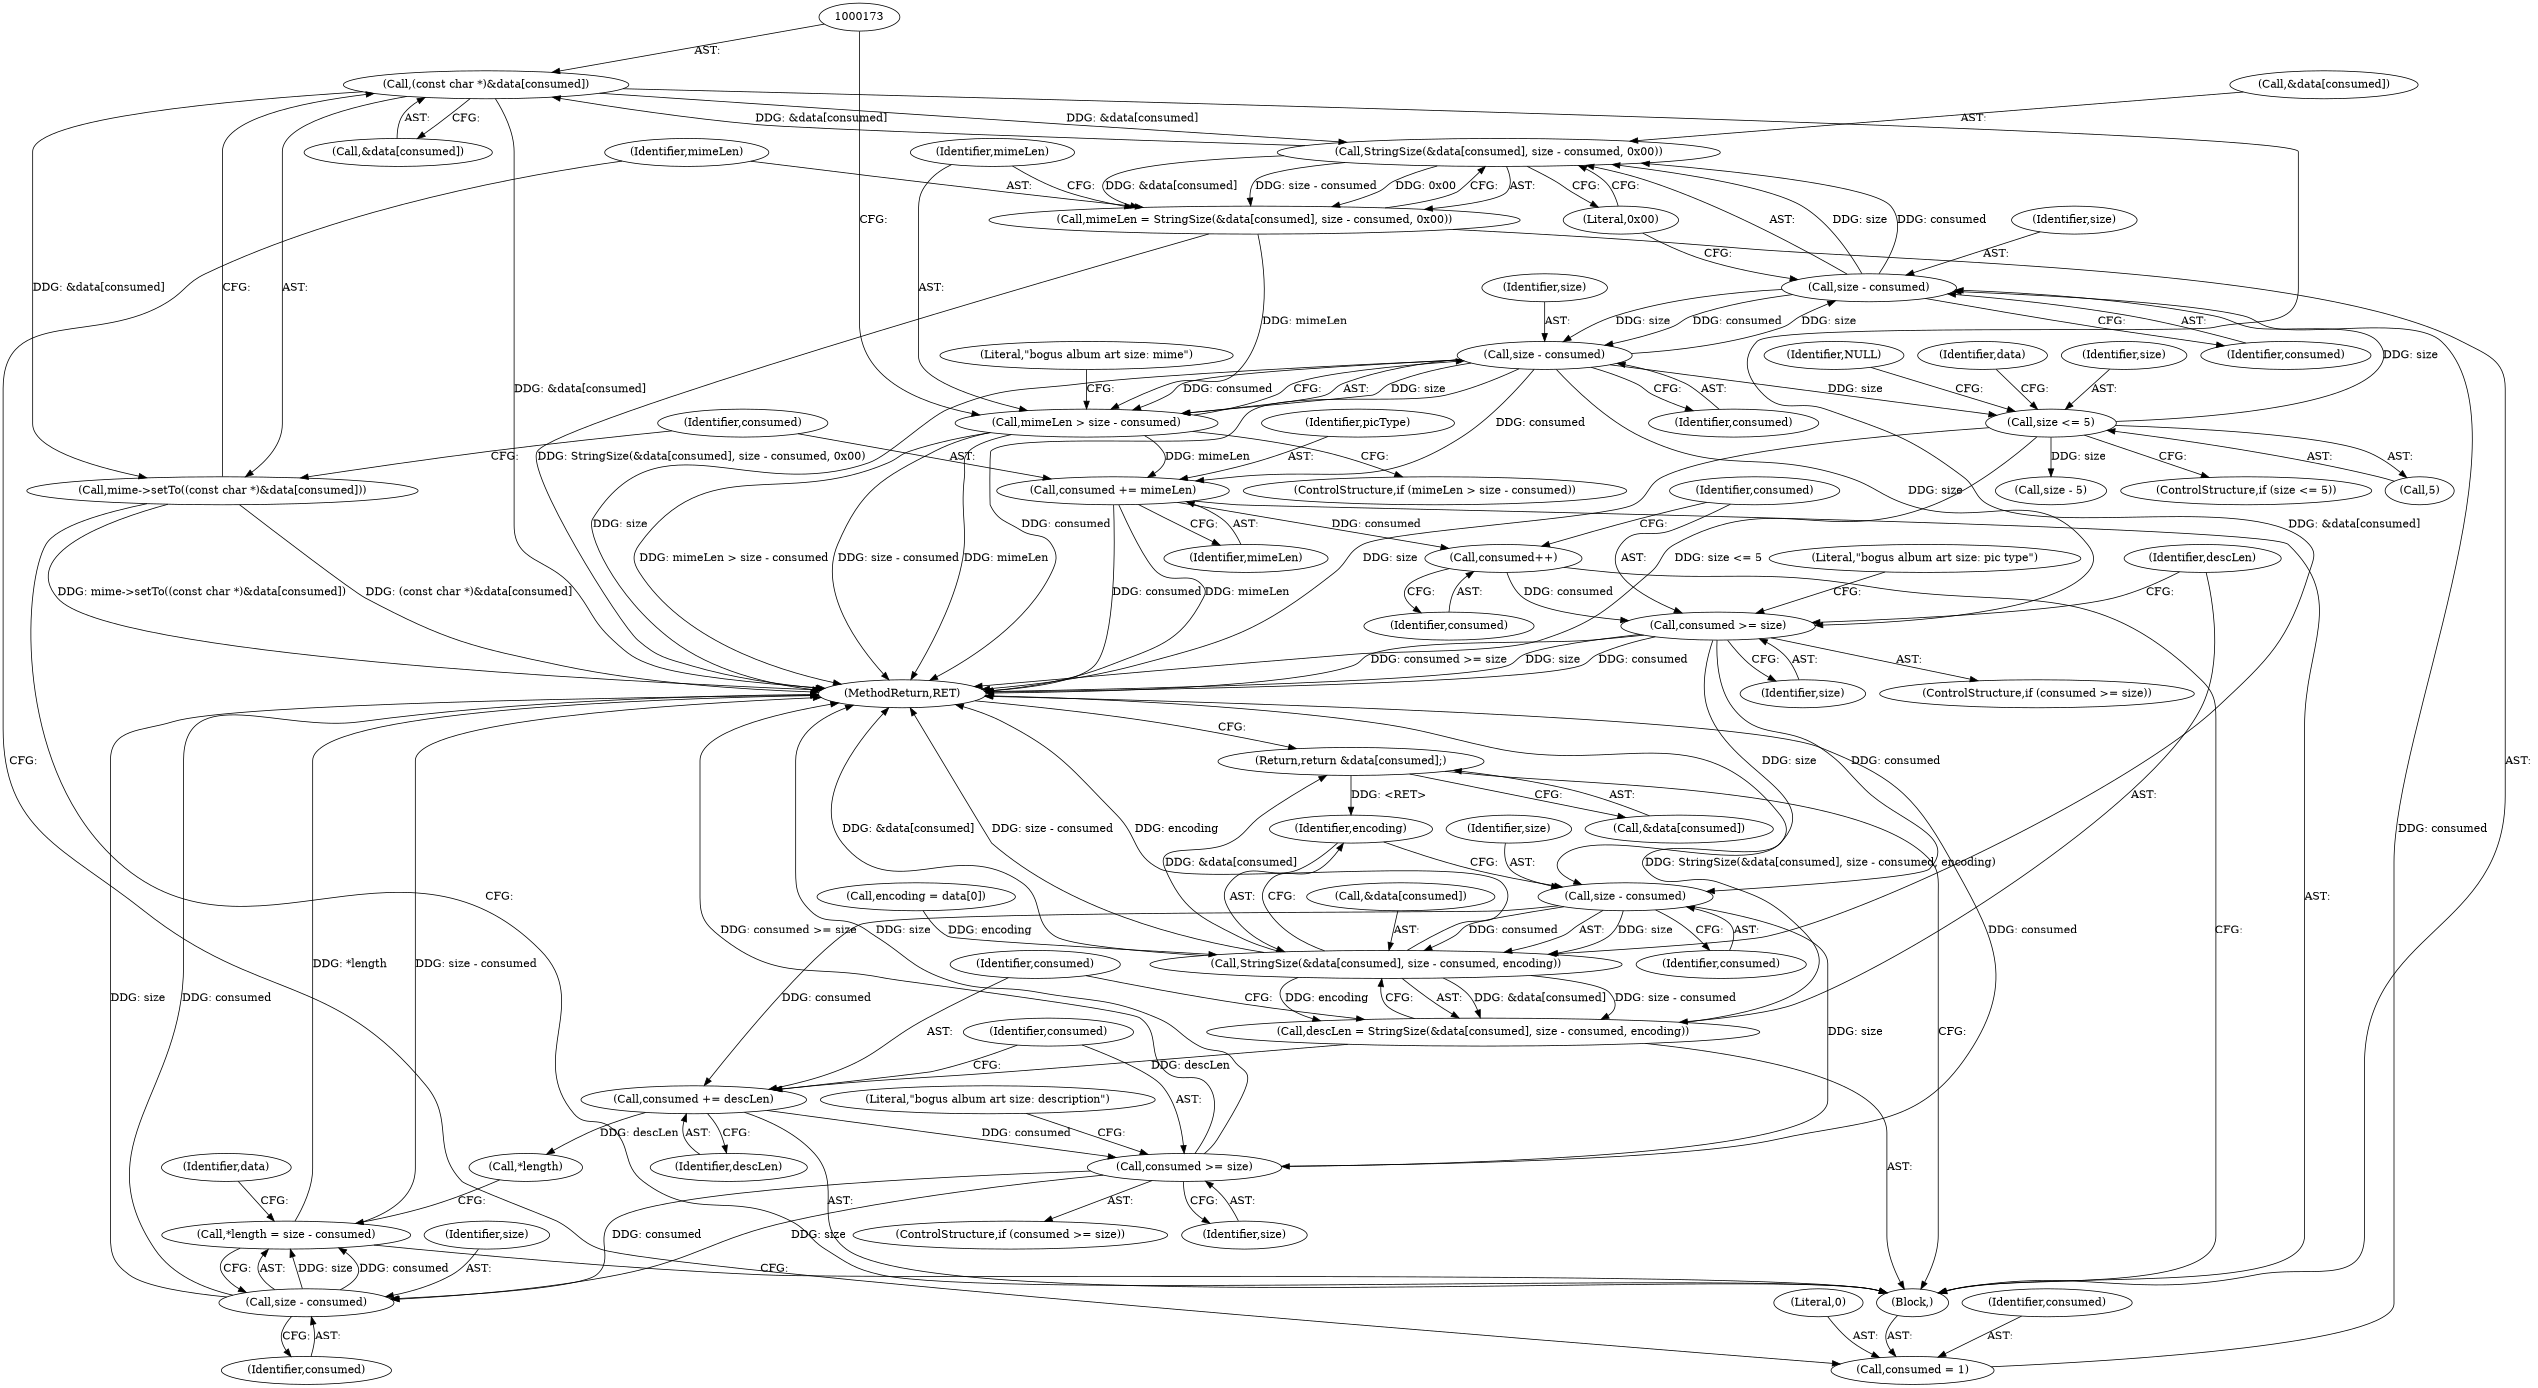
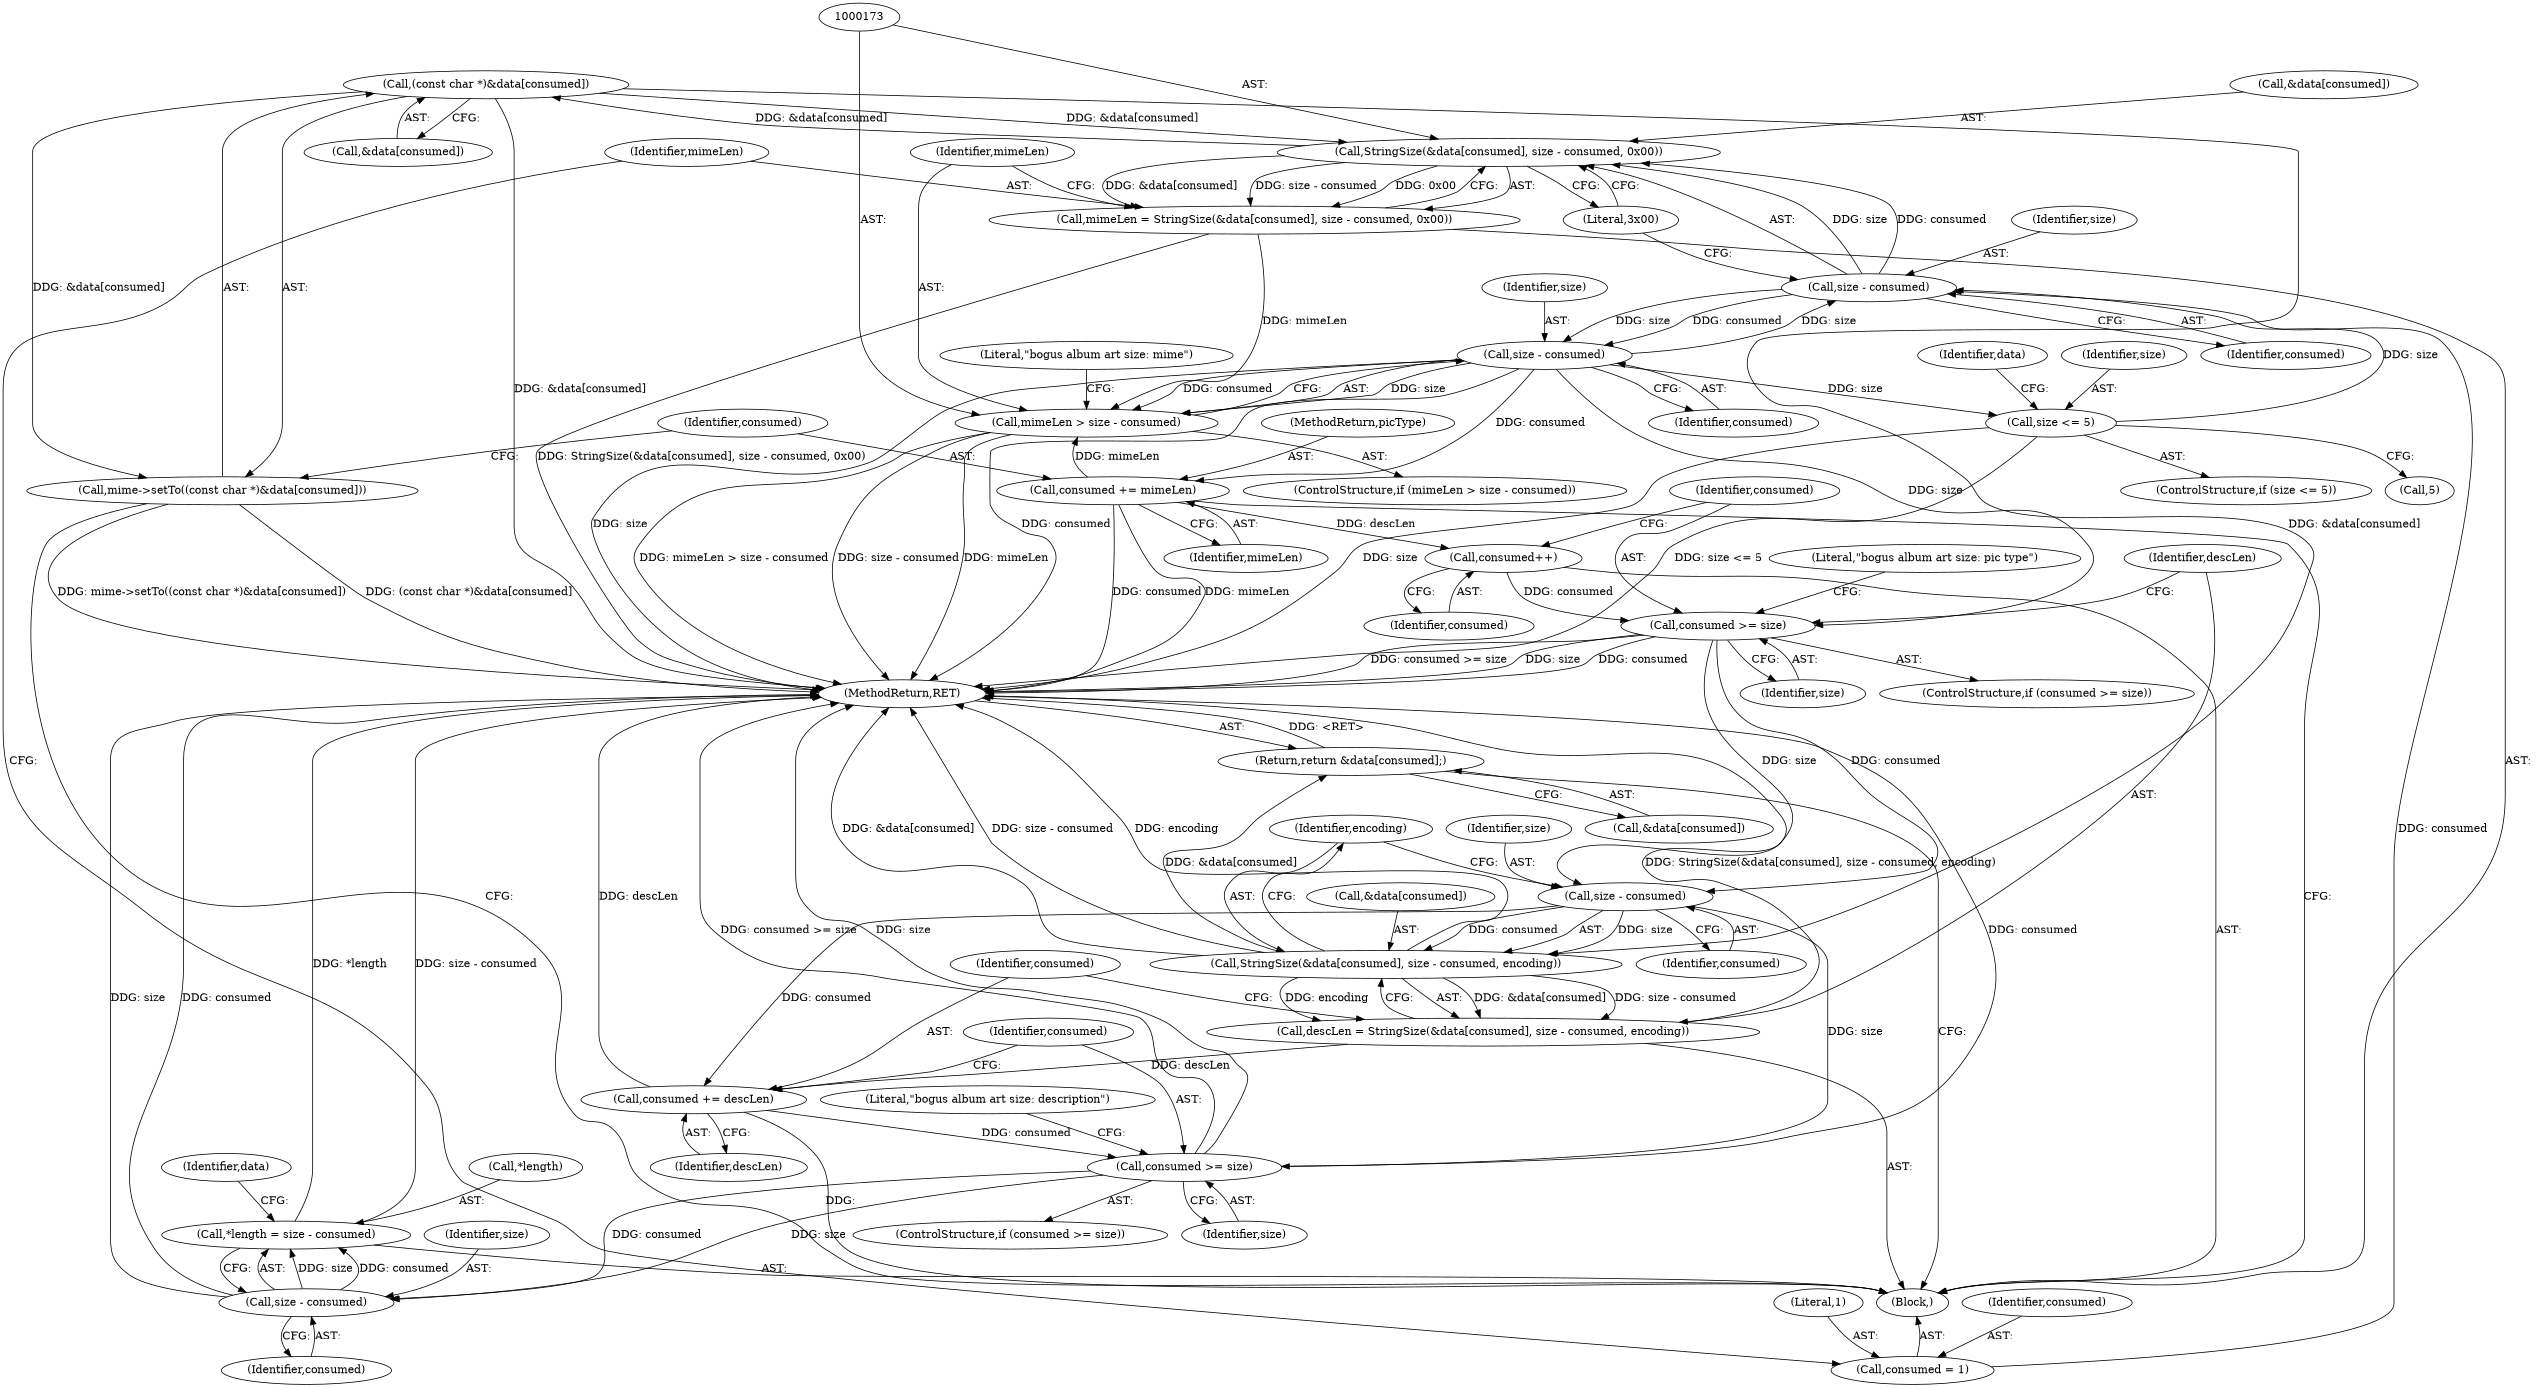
  digraph {
    n1 [label="(Call,(const char *)&data[consumed])"]
    n2 [label="(Call,StringSize(&data[consumed], size - consumed, 0x00))"]
    n3 [label="(Call,StringSize(&data[consumed], size - consumed, encoding))"]
    n4 [label="(Call,mime->setTo((const char *)&data[consumed]))"]
    n5 [label="(Call,&data[consumed])"]
    n6 [label="(MethodReturn,RET)"]
    n7 [label="(Call,mimeLen = StringSize(&data[consumed], size - consumed, 0x00))"]
-   n8 [label="(Literal,0x00)"]
+   n8 [label="(Literal,3x00)"]
    n9 [label="(Call,descLen = StringSize(&data[consumed], size - consumed, encoding))"]
    n10 [label="(Return,return &data[consumed];)"]
    n11 [label="(Identifier,encoding)"]
    n12 [label="(Block,)"]
    n13 [label="(Call,mimeLen > size - consumed)"]
    n14 [label="(Call,size - consumed)"]
    n15 [label="(Call,size - consumed)"]
    n16 [label="(Identifier,consumed)"]
    n17 [label="(Call,size <= 5)"]
    n18 [label="(Call,consumed += mimeLen)"]
    n19 [label="(Call,consumed >= size)"]
    n20 [label="(Identifier,consumed)"]
    n21 [label="(Call,5)"]
-   n22 [label="(Call,size - 5)"]
    n23 [label="(ControlStructure,if (size <= 5))"]
    n24 [label="(ControlStructure,if (mimeLen > size - consumed))"]
    n25 [label="(Call,consumed++)"]
    n26 [label="(Identifier,mimeLen)"]
    n27 [label="(Call,size - consumed)"]
    n28 [label="(Identifier,size)"]
    n29 [label="(ControlStructure,if (consumed >= size))"]
    n30 [label="(Call,consumed = 1)"]
-   n31 [label="(Literal,0)"]
+   n31 [label="(Literal,1)"]
    n32 [label="(Identifier,consumed)"]
    n33 [label="(Call,consumed += descLen)"]
    n34 [label="(Call,consumed >= size)"]
    n35 [label="(Identifier,consumed)"]
    n36 [label="(Identifier,descLen)"]
    n37 [label="(Call,size - consumed)"]
    n38 [label="(ControlStructure,if (consumed >= size))"]
    n39 [label="(Identifier,size)"]
    n40 [label="(Call,&data[consumed])"]
    n41 [label="(Call,*length = size - consumed)"]
    n42 [label="(Identifier,consumed)"]
    n43 [label="(Literal,\"bogus album art size: description\")"]
    n44 [label="(Identifier,consumed)"]
    n45 [label="(Identifier,size)"]
    n46 [label="(Identifier,descLen)"]
    n47 [label="(Call,*length)"]
-   n48 [label="(Identifier,NULL)"]
    n49 [label="(Identifier,data)"]
    n50 [label="(Call,&data[consumed])"]
    n51 [label="(Identifier,mimeLen)"]
    n52 [label="(Literal,\"bogus album art size: mime\")"]
    n53 [label="(Identifier,data)"]
    n54 [label="(Identifier,consumed)"]
-   n55 [label="(Identifier,picType)"]
+   n55 [label="(MethodReturn,picType)"]
    n56 [label="(Identifier,consumed)"]
    n57 [label="(Identifier,consumed)"]
    n58 [label="(Identifier,size)"]
    n59 [label="(Call,&data[consumed])"]
    n60 [label="(Identifier,size)"]
    n61 [label="(Identifier,size)"]
    n62 [label="(Literal,\"bogus album art size: pic type\")"]
    n63 [label="(Identifier,size)"]
    n64 [label="(Identifier,mimeLen)"]
-   n65 [label="(Call,encoding = data[0])"]
    n66 [label="(Identifier,consumed)"]
    1000173
    n1 -> n2 [label="DDG: &data[consumed]"]
    n1 -> n3 [label="DDG: &data[consumed]"]
    n1 -> n4 [label="AST: "]
    n1 -> n4 [label="DDG: &data[consumed]"]
    n1 -> n5 [label="CFG: "]
    n1 -> n6 [label="DDG: &data[consumed]"]
    n2 -> n1 [label="DDG: &data[consumed]"]
    n2 -> n7 [label="AST: "]
    n2 -> n7 [label="DDG: &data[consumed]"]
    n2 -> n7 [label="DDG: size - consumed"]
    n2 -> n7 [label="DDG: 0x00"]
    n2 -> n8 [label="CFG: "]
    n3 -> n6 [label="DDG: encoding"]
    n3 -> n6 [label="DDG: &data[consumed]"]
    n3 -> n6 [label="DDG: size - consumed"]
    n3 -> n9 [label="AST: "]
    n3 -> n9 [label="DDG: &data[consumed]"]
    n3 -> n9 [label="DDG: size - consumed"]
    n3 -> n9 [label="DDG: encoding"]
    n3 -> n10 [label="DDG: &data[consumed]"]
    n3 -> n11 [label="CFG: "]
-   n4 -> n1 [label="CFG: "]
+   n4 -> n1 [label="AST: "]
    n4 -> n6 [label="DDG: (const char *)&data[consumed]"]
    n4 -> n6 [label="DDG: mime->setTo((const char *)&data[consumed])"]
    n4 -> n12 [label="CFG: "]
    n5 -> n1 [label="AST: "]
-   n6 -> n10 [label="CFG: "]
+   n6 -> n10 [label="AST: "]
    n7 -> n2 [label="CFG: "]
    n7 -> n6 [label="DDG: StringSize(&data[consumed], size - consumed, 0x00)"]
    n7 -> n12 [label="AST: "]
    n7 -> n13 [label="DDG: mimeLen"]
    n8 -> n2 [label="CFG: "]
    n8 -> n14 [label="CFG: "]
    n9 -> n3 [label="CFG: "]
    n9 -> n6 [label="DDG: StringSize(&data[consumed], size - consumed, encoding)"]
    n9 -> n12 [label="AST: "]
    n9 -> n33 [label="DDG: descLen"]
-   n10 -> n11 [label="DDG: <RET>"]
+   n10 -> n6 [label="DDG: <RET>"]
    n10 -> n12 [label="CFG: "]
    n10 -> n40 [label="CFG: "]
    n11 -> n3 [label="AST: "]
    n11 -> n27 [label="CFG: "]
    n13 -> n6 [label="DDG: size - consumed"]
    n13 -> n6 [label="DDG: mimeLen"]
    n13 -> n6 [label="DDG: mimeLen > size - consumed"]
    n13 -> n15 [label="CFG: "]
-   n13 -> n18 [label="DDG: mimeLen"]
-   n13 -> n24 [label="CFG: "]
+   n18 -> n13 [label="DDG: mimeLen"]
+   n13 -> n24 [label="AST: "]
    n14 -> n2 [label="AST: "]
    n14 -> n2 [label="DDG: size"]
    n14 -> n2 [label="DDG: consumed"]
    n14 -> n15 [label="DDG: size"]
    n14 -> n15 [label="DDG: consumed"]
    n14 -> n16 [label="CFG: "]
    n15 -> n6 [label="DDG: size"]
    n15 -> n6 [label="DDG: consumed"]
    n15 -> n13 [label="AST: "]
    n15 -> n13 [label="DDG: size"]
    n15 -> n13 [label="DDG: consumed"]
    n15 -> n14 [label="DDG: size"]
    n15 -> n17 [label="DDG: size"]
    n15 -> n18 [label="DDG: consumed"]
    n15 -> n19 [label="DDG: size"]
    n15 -> n20 [label="CFG: "]
    n16 -> n14 [label="AST: "]
    n17 -> n6 [label="DDG: size"]
    n17 -> n6 [label="DDG: size <= 5"]
    n17 -> n14 [label="DDG: size"]
-   n17 -> n21 [label="AST: "]
-   n17 -> n22 [label="DDG: size"]
-   n17 -> n23 [label="CFG: "]
+   n17 -> n21 [label="CFG: "]
+   n17 -> n23 [label="AST: "]
    n18 -> n6 [label="DDG: consumed"]
    n18 -> n6 [label="DDG: mimeLen"]
-   n18 -> n12 [label="AST: "]
-   n18 -> n25 [label="DDG: consumed"]
+   n18 -> n12 [label="CFG: "]
+   n18 -> n25 [label="DDG: descLen"]
    n18 -> n26 [label="CFG: "]
    n19 -> n6 [label="DDG: consumed >= size"]
    n19 -> n6 [label="DDG: size"]
    n19 -> n6 [label="DDG: consumed"]
    n19 -> n27 [label="DDG: size"]
    n19 -> n27 [label="DDG: consumed"]
    n19 -> n28 [label="CFG: "]
    n19 -> n29 [label="AST: "]
    n20 -> n15 [label="AST: "]
-   n21 -> n17 [label="AST: "]
-   n25 -> n12 [label="CFG: "]
+   n25 -> n12 [label="AST: "]
    n25 -> n19 [label="DDG: consumed"]
    n25 -> n32 [label="CFG: "]
    n26 -> n18 [label="AST: "]
    n27 -> n3 [label="AST: "]
    n27 -> n3 [label="DDG: size"]
    n27 -> n3 [label="DDG: consumed"]
    n27 -> n33 [label="DDG: consumed"]
    n27 -> n34 [label="DDG: size"]
    n27 -> n35 [label="CFG: "]
    n28 -> n19 [label="AST: "]
-   n12 -> n30 [label="AST: "]
+   n30 -> n12 [label="AST: "]
    n30 -> n14 [label="DDG: consumed"]
    n31 -> n30 [label="AST: "]
    n32 -> n25 [label="AST: "]
-   n33 -> n47 [label="DDG: descLen"]
-   n33 -> n12 [label="AST: "]
+   n33 -> n6 [label="DDG: descLen"]
+   n33 -> n12 [label="DDG: "]
    n33 -> n34 [label="DDG: consumed"]
    n33 -> n36 [label="CFG: "]
    n34 -> n6 [label="DDG: consumed >= size"]
    n34 -> n6 [label="DDG: size"]
    n34 -> n6 [label="DDG: consumed"]
    n34 -> n37 [label="DDG: size"]
    n34 -> n37 [label="DDG: consumed"]
    n34 -> n38 [label="AST: "]
    n34 -> n39 [label="CFG: "]
    n35 -> n27 [label="AST: "]
    n36 -> n33 [label="AST: "]
    n37 -> n6 [label="DDG: size"]
    n37 -> n6 [label="DDG: consumed"]
    n37 -> n41 [label="AST: "]
    n37 -> n41 [label="DDG: size"]
    n37 -> n41 [label="DDG: consumed"]
    n37 -> n42 [label="CFG: "]
    n39 -> n34 [label="AST: "]
    n40 -> n10 [label="AST: "]
    n41 -> n6 [label="DDG: size - consumed"]
    n41 -> n6 [label="DDG: *length"]
-   n41 -> n12 [label="CFG: "]
+   n41 -> n12 [label="AST: "]
    n41 -> n37 [label="CFG: "]
    n42 -> n37 [label="AST: "]
    n43 -> n34 [label="CFG: "]
    n44 -> n4 [label="CFG: "]
    n44 -> n18 [label="AST: "]
    n45 -> n14 [label="AST: "]
    n46 -> n9 [label="AST: "]
    n46 -> n19 [label="CFG: "]
-   n47 -> n41 [label="CFG: "]
-   n48 -> n17 [label="CFG: "]
+   n47 -> n41 [label="AST: "]
    n49 -> n17 [label="CFG: "]
    n50 -> n2 [label="AST: "]
    n51 -> n7 [label="AST: "]
    n51 -> n30 [label="CFG: "]
    n52 -> n13 [label="CFG: "]
    n53 -> n41 [label="CFG: "]
    n54 -> n19 [label="AST: "]
    n54 -> n25 [label="CFG: "]
    n55 -> n18 [label="AST: "]
    n56 -> n33 [label="CFG: "]
    n56 -> n34 [label="AST: "]
    n57 -> n9 [label="CFG: "]
    n57 -> n33 [label="AST: "]
    n58 -> n27 [label="AST: "]
    n59 -> n3 [label="AST: "]
    n60 -> n37 [label="AST: "]
    n61 -> n17 [label="AST: "]
    n62 -> n19 [label="CFG: "]
    n63 -> n15 [label="AST: "]
    n64 -> n7 [label="CFG: "]
    n64 -> n13 [label="AST: "]
-   n65 -> n3 [label="DDG: encoding"]
    n66 -> n30 [label="AST: "]
-   1000173 -> n1 [label="AST: "]
-   1000173 -> n13 [label="CFG: "]
+   1000173 -> n2 [label="AST: "]
+   1000173 -> n13 [label="AST: "]
  }
